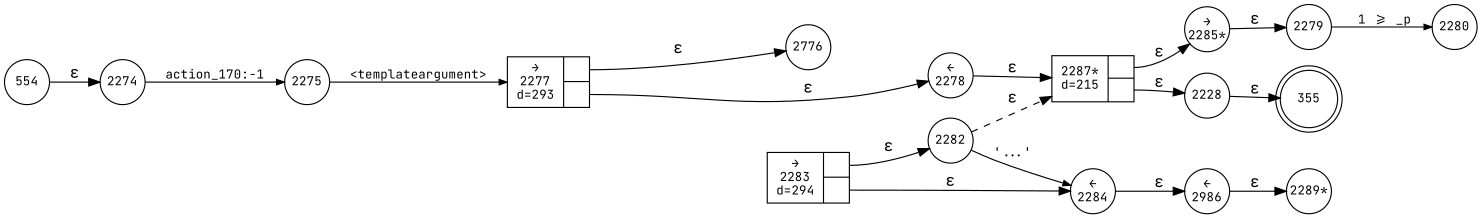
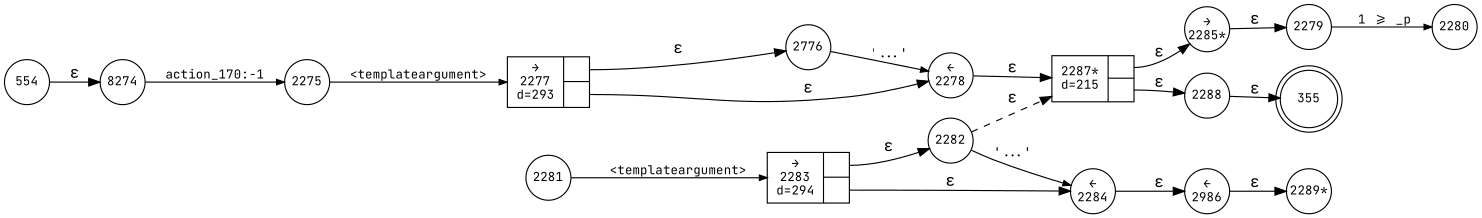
  digraph {
    fontname="JetBrains Mono"
    rankdir=LR
    node [fixedsize=true fontname="JetBrains Mono" fontsize=11 shape=circle peripheries=1]
    edge [fontname="JetBrains Mono"]
    n1 [label=355 shape=doublecircle width=.6 peripheries=""]
    n2 [label=554 width=.55]
-   n3 [label=2274 width=.55]
+   n3 [label=8274 width=.55]
    n4 [label=2275 width=.55]
    n5 [fixedsize=false label="{&rarr;\n2277\nd=293|{<p0>|<p1>}}" shape=record]
    n6 [label=2776 width=.55]
    n7 [label="&larr;\n2278" width=.55]
    n8 [fixedsize=false label="{2287*\nd=215|{<p0>|<p1>}}" shape=record]
    n9 [label="&rarr;\n2285*" width=.55]
-   n10 [label=2228 width=.55]
+   n10 [label=2288 width=.55]
    n11 [label=2279 width=.55]
    n12 [label=2280 width=.55]
+   n13 [label=2281 width=.55]
    n14 [fixedsize=false label="{&rarr;\n2283\nd=294|{<p0>|<p1>}}" shape=record]
    n15 [label=2282 width=.55]
    n16 [label="&larr;\n2284" width=.55]
    n17 [label="&larr;\n2986" width=.55]
    n18 [label="2289*" width=.55]
    n2 -> n3 [label="&epsilon;"]
    n3 -> n4 [arrowhead=normal arrowsize=.7 fontsize=11 label="action_170:-1"]
    n4 -> n5 [arrowhead=normal arrowsize=.7 fontsize=11 label="<templateargument>"]
    n5 -> n6 [label="&epsilon;" tailport=p0]
    n5 -> n7 [label="&epsilon;" tailport=p1]
+   n6 -> n7 [arrowhead=normal arrowsize=.7 fontsize=11 label="'...'"]
    n7 -> n8 [label="&epsilon;"]
    n8 -> n9 [label="&epsilon;" tailport=p0]
    n8 -> n10 [label="&epsilon;" tailport=p1]
    n9 -> n11 [label="&epsilon;"]
    n10 -> n1 [label="&epsilon;"]
    n11 -> n12 [arrowhead=normal arrowsize=.7 fontsize=11 label="1 >= _p"]
+   n13 -> n14 [arrowhead=normal arrowsize=.7 fontsize=11 label="<templateargument>"]
    n14 -> n15 [label="&epsilon;" tailport=p0]
    n14 -> n16 [label="&epsilon;" tailport=p1]
    n15 -> n8 [label="&epsilon;" style=dashed]
    n15 -> n16 [arrowhead=normal arrowsize=.7 fontsize=11 label="'...'"]
    n16 -> n17 [label="&epsilon;"]
    n17 -> n18 [label="&epsilon;"]
  }
